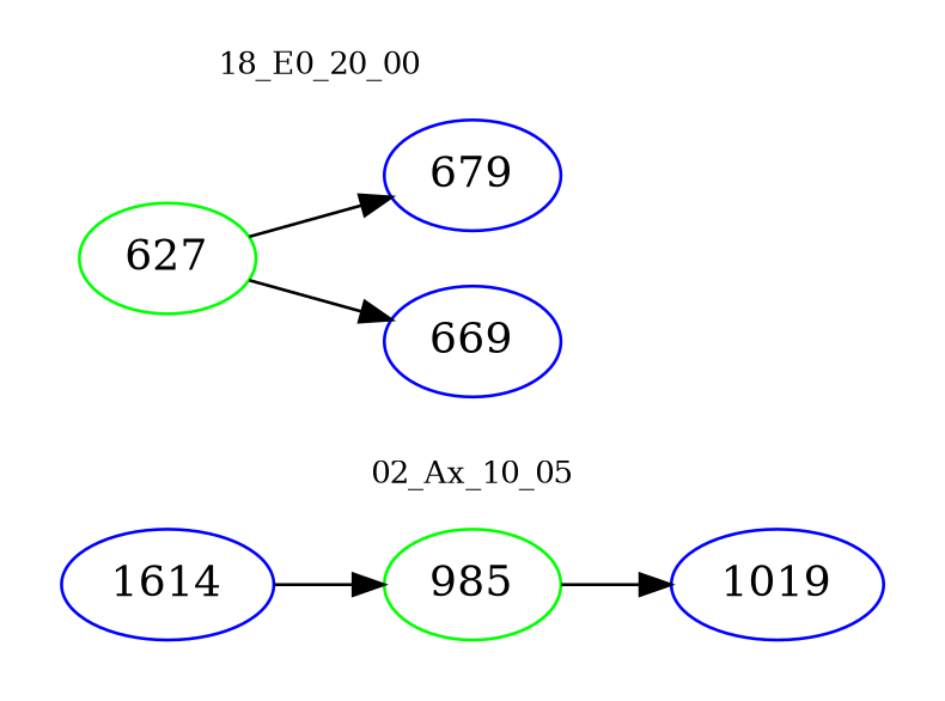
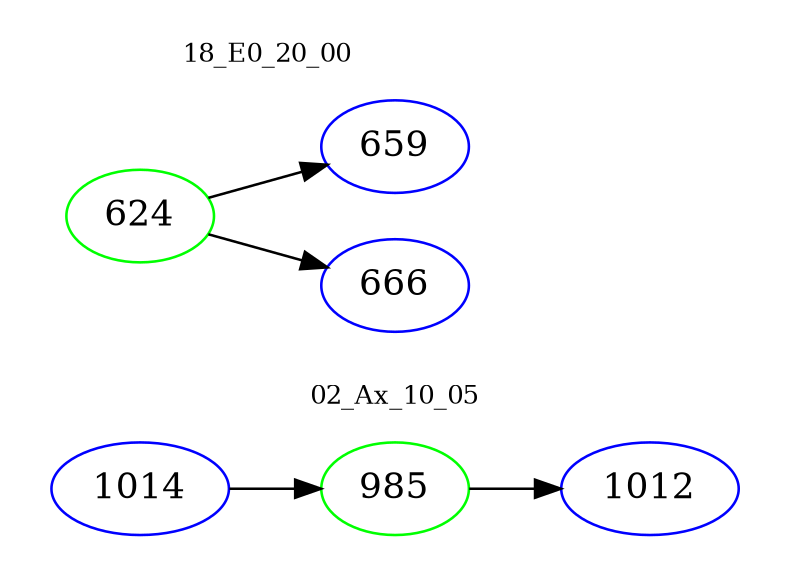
  digraph {
    rankdir=LR
    node [color=blue]
    edge [color=black]
-   n1 [label=1614]
+   n1 [label=1014]
    n2 [color=green label=985]
-   n3 [label=1019]
-   n4 [label=669]
-   n5 [color=green label=627]
-   n6 [label=679]
+   n3 [label=1012]
+   n4 [label=666]
+   n5 [color=green label=624]
+   n6 [label=659]
    subgraph cluster_1 {
      color=white
      fontsize=10
      label="02_Ax_10_05"
      n1
      n2
      n3
    }
    subgraph cluster_2 {
      color=white
      fontsize=10
      label="18_E0_20_00"
      n4
      n5
      n6
    }
    n1 -> n2
    n2 -> n3
    n5 -> n4
    n5 -> n6
  }
